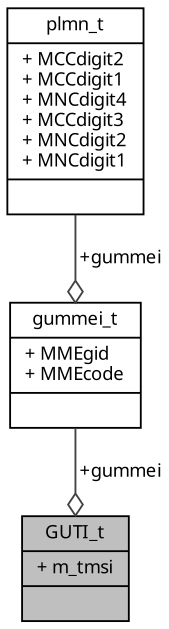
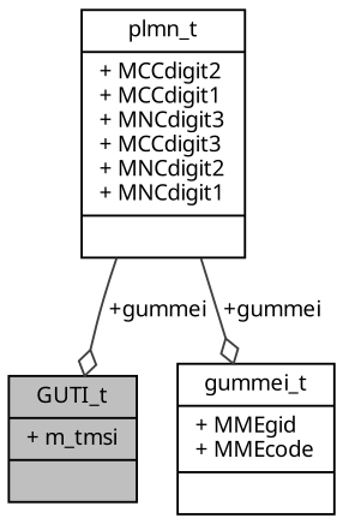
  digraph {
    fontname="Noto Sans"
    node [color=black fillcolor=white fontname="Noto Sans" fontsize=10 shape=record style=filled]
    edge [arrowhead=odiamond color=grey25 fontname="Noto Sans" fontsize=10 labelfontname=Helvetica labelfontsize=10 style=solid]
    n1 [fillcolor=grey75 fontcolor=black height=0.2 label="{GUTI_t\n|+ m_tmsi\l|}" width=0.4]
    n2 [height=0.2 label="{gummei_t\n|+ MMEgid\l+ MMEcode\l|}" width=0.4]
-   n3 [height=0.2 label="{plmn_t\n|+ MCCdigit2\l+ MCCdigit1\l+ MNCdigit4\l+ MCCdigit3\l+ MNCdigit2\l+ MNCdigit1\l|}" width=0.4]
-   n2 -> n1 [label=" +gummei"]
+   n3 [height=0.2 label="{plmn_t\n|+ MCCdigit2\l+ MCCdigit1\l+ MNCdigit3\l+ MCCdigit3\l+ MNCdigit2\l+ MNCdigit1\l|}" width=0.4]
+   n3 -> n1 [label=" +gummei"]
    n3 -> n2 [label=" +gummei"]
  }
